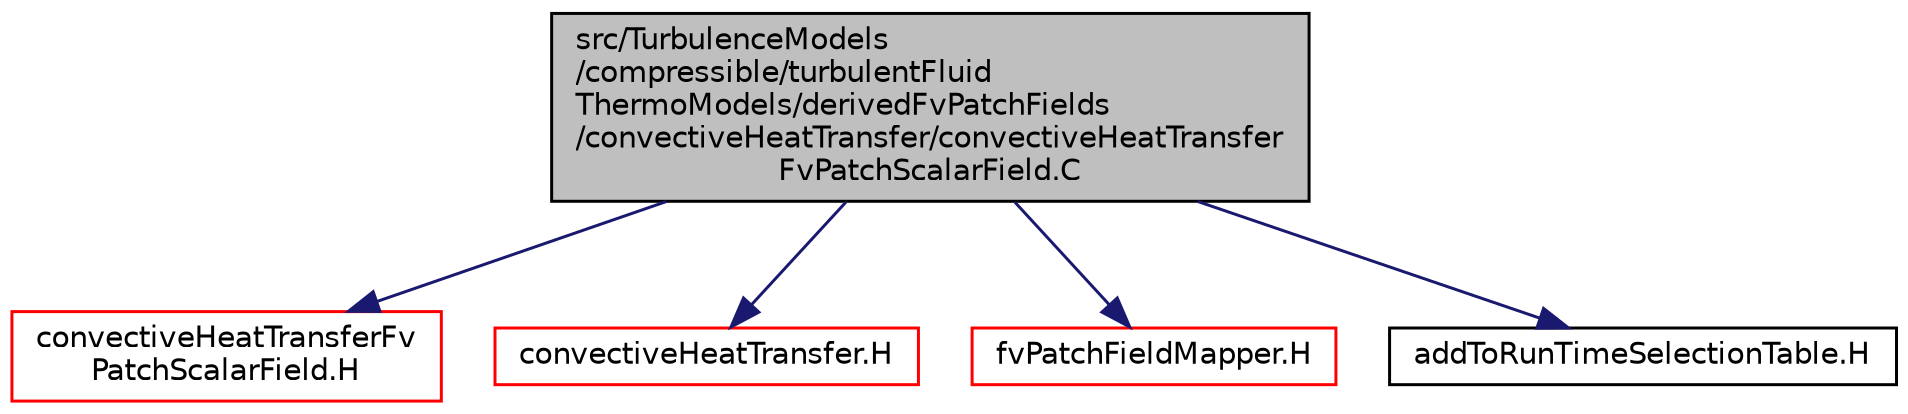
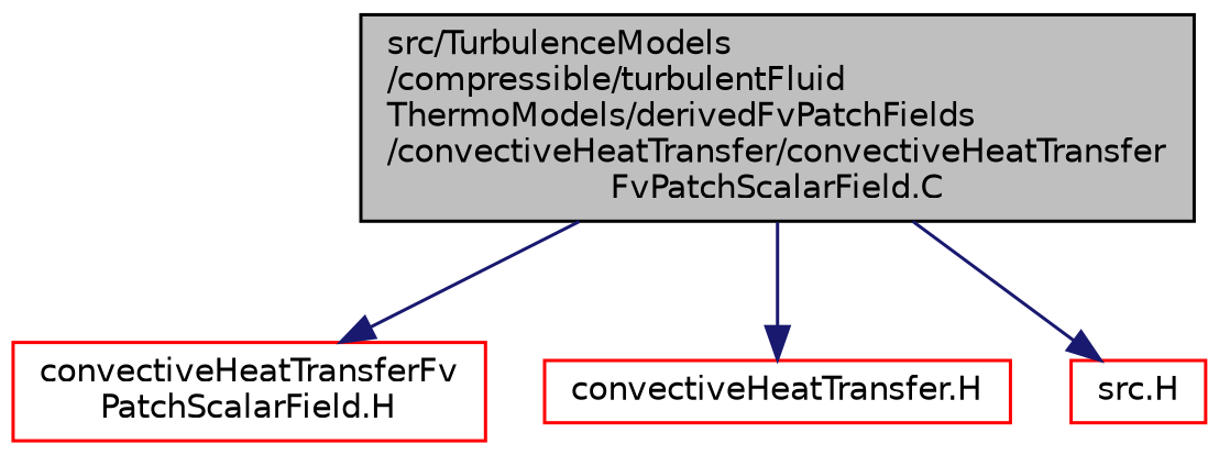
  digraph {
    node [color=red fontname=Helvetica fontsize=10 shape=record]
    edge [color=midnightblue fontname=Helvetica fontsize=10 labelfontname=Helvetica labelfontsize=10 style=solid]
    n1 [color=black fillcolor=grey75 fontcolor=black height=0.2 label="src/TurbulenceModels\l/compressible/turbulentFluid\lThermoModels/derivedFvPatchFields\l/convectiveHeatTransfer/convectiveHeatTransfer\lFvPatchScalarField.C" style=filled width=0.4]
    n2 [height=0.2 label="convectiveHeatTransferFv\lPatchScalarField.H" width=0.4]
    n3 [height=0.2 label="convectiveHeatTransfer.H" width=0.4]
-   n4 [height=0.2 label="fvPatchFieldMapper.H" width=0.4]
-   n5 [color=black height=0.2 label="addToRunTimeSelectionTable.H" width=0.4]
+   n4 [height=0.2 label="src.H" width=0.4]
    n1 -> n2
    n1 -> n3
    n1 -> n4
-   n1 -> n5
  }
